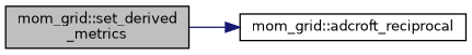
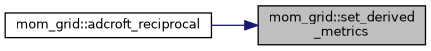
  digraph {
    rankdir=LR
    node [color=black fontname=Helvetica fontsize=10 shape=record style=filled]
    n1 [fillcolor=grey75 fontcolor=black height=0.2 label="mom_grid::set_derived\l_metrics" width=0.4]
    n2 [fillcolor=white height=0.2 label="mom_grid::adcroft_reciprocal" width=0.4]
-   n1 -> n2 [color=midnightblue fontname=Helvetica fontsize=10 labelfontname=Helvetica labelfontsize=10 style=solid]
+   n2 -> n1 [color=midnightblue fontname=Helvetica fontsize=10 labelfontname=Helvetica labelfontsize=10 style=solid]
  }
